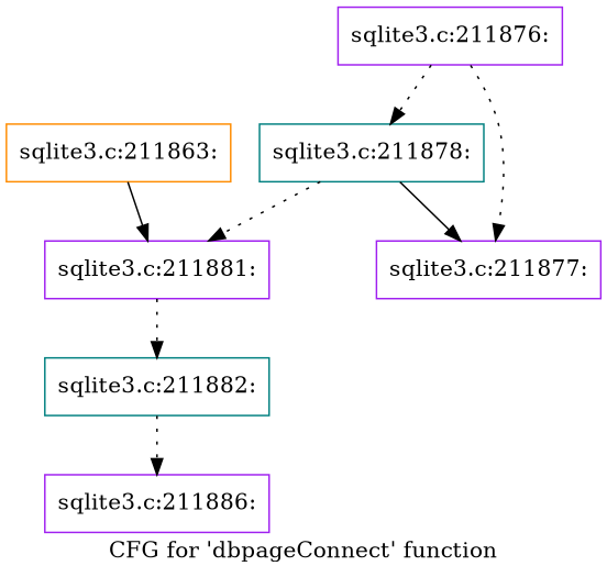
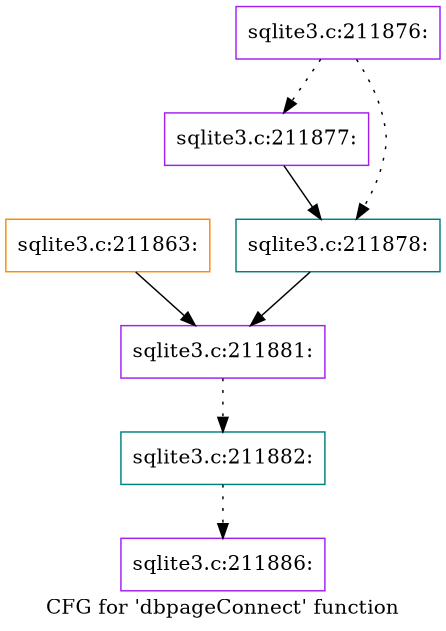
  digraph {
    label="CFG for 'dbpageConnect' function"
    node [color=purple shape=record]
    edge [style=dotted]
    n1 [color=darkorange label="{sqlite3.c:211863:}"]
    n2 [label="{sqlite3.c:211881:}"]
    n3 [label="{sqlite3.c:211876:}"]
    n4 [label="{sqlite3.c:211877:}"]
    n5 [color=teal label="{sqlite3.c:211878:}"]
    n6 [color=teal label="{sqlite3.c:211882:}"]
    n7 [label="{sqlite3.c:211886:}"]
    n1 -> n2 [style=solid]
    n2 -> n6
    n3 -> n4
    n3 -> n5
-   n5 -> n4 [style=solid]
-   n5 -> n2
+   n4 -> n5 [style=solid]
+   n5 -> n2 [style=solid]
    n6 -> n7
  }
